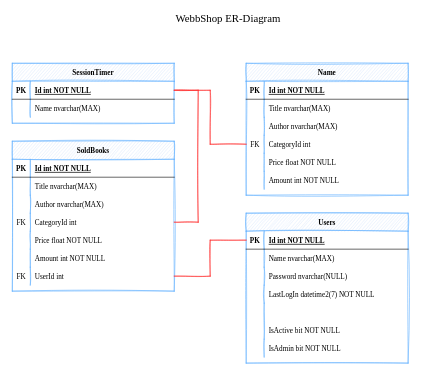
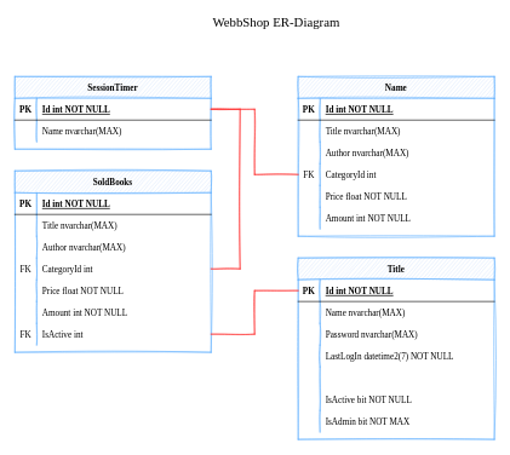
  <mxCell id="0" />
  <mxCell id="1" parent="0" />
  <mxCell id="2" value="Name" style="shape=table;startSize=30;container=1;collapsible=1;childLayout=tableLayout;fixedRows=1;rowLines=0;fontStyle=1;align=center;resizeLast=1;sketch=1;strokeColor=#66B2FF;fillColor=#DAE8FC;fontFamily=Comic Sans MS;" parent="1" vertex="1"><mxGeometry x="410" y="105" width="270" height="220" as="geometry" /></mxCell>
  <mxCell id="3" value="" style="shape=partialRectangle;collapsible=0;dropTarget=0;pointerEvents=0;fillColor=none;points=[[0,0.5],[1,0.5]];portConstraint=eastwest;top=0;left=0;right=0;bottom=1;" parent="2" vertex="1"><mxGeometry y="30" width="270" height="30" as="geometry" /></mxCell>
  <mxCell id="4" value="PK" style="shape=partialRectangle;overflow=hidden;connectable=0;fillColor=none;top=0;left=0;bottom=0;right=0;fontStyle=1;fontFamily=Comic Sans MS;" parent="3" vertex="1"><mxGeometry width="30" height="30" as="geometry" /></mxCell>
  <mxCell id="5" value="Id int NOT NULL " style="shape=partialRectangle;overflow=hidden;connectable=0;fillColor=none;top=0;left=0;bottom=0;right=0;align=left;spacingLeft=6;fontStyle=5;fontFamily=Comic Sans MS;" parent="3" vertex="1"><mxGeometry x="30" width="240" height="30" as="geometry" /></mxCell>
  <mxCell id="6" value="" style="shape=partialRectangle;collapsible=0;dropTarget=0;pointerEvents=0;fillColor=none;points=[[0,0.5],[1,0.5]];portConstraint=eastwest;top=0;left=0;right=0;bottom=0;" parent="2" vertex="1"><mxGeometry y="60" width="270" height="30" as="geometry" /></mxCell>
  <mxCell id="7" value="" style="shape=partialRectangle;overflow=hidden;connectable=0;fillColor=none;top=0;left=0;bottom=0;right=0;fontFamily=Comic Sans MS;" parent="6" vertex="1"><mxGeometry width="30" height="30" as="geometry" /></mxCell>
  <mxCell id="8" value="Title nvarchar(MAX)" style="shape=partialRectangle;overflow=hidden;connectable=0;fillColor=none;top=0;left=0;bottom=0;right=0;align=left;spacingLeft=6;fontFamily=Comic Sans MS;" parent="6" vertex="1"><mxGeometry x="30" width="240" height="30" as="geometry" /></mxCell>
  <mxCell id="9" value="" style="shape=partialRectangle;collapsible=0;dropTarget=0;pointerEvents=0;fillColor=none;points=[[0,0.5],[1,0.5]];portConstraint=eastwest;top=0;left=0;right=0;bottom=0;" parent="2" vertex="1"><mxGeometry y="90" width="270" height="30" as="geometry" /></mxCell>
  <mxCell id="10" value="" style="shape=partialRectangle;overflow=hidden;connectable=0;fillColor=none;top=0;left=0;bottom=0;right=0;" parent="9" vertex="1"><mxGeometry width="30" height="30" as="geometry" /></mxCell>
  <mxCell id="11" value="Author nvarchar(MAX)" style="shape=partialRectangle;overflow=hidden;connectable=0;fillColor=none;top=0;left=0;bottom=0;right=0;align=left;spacingLeft=6;fontFamily=Comic Sans MS;" parent="9" vertex="1"><mxGeometry x="30" width="240" height="30" as="geometry" /></mxCell>
  <mxCell id="12" value="" style="shape=partialRectangle;collapsible=0;dropTarget=0;pointerEvents=0;fillColor=none;points=[[0,0.5],[1,0.5]];portConstraint=eastwest;top=0;left=0;right=0;bottom=0;" vertex="1" parent="2"><mxGeometry y="120" width="270" height="30" as="geometry" /></mxCell>
  <mxCell id="13" value="FK" style="shape=partialRectangle;overflow=hidden;connectable=0;fillColor=none;top=0;left=0;bottom=0;right=0;fontFamily=Comic Sans MS;" vertex="1" parent="12"><mxGeometry width="30" height="30" as="geometry" /></mxCell>
  <mxCell id="14" value="CategoryId int" style="shape=partialRectangle;overflow=hidden;connectable=0;fillColor=none;top=0;left=0;bottom=0;right=0;align=left;spacingLeft=6;fontFamily=Comic Sans MS;" vertex="1" parent="12"><mxGeometry x="30" width="240" height="30" as="geometry" /></mxCell>
  <mxCell id="15" value="" style="shape=partialRectangle;collapsible=0;dropTarget=0;pointerEvents=0;fillColor=none;points=[[0,0.5],[1,0.5]];portConstraint=eastwest;top=0;left=0;right=0;bottom=0;" vertex="1" parent="2"><mxGeometry y="150" width="270" height="30" as="geometry" /></mxCell>
  <mxCell id="16" value="" style="shape=partialRectangle;overflow=hidden;connectable=0;fillColor=none;top=0;left=0;bottom=0;right=0;fontFamily=Comic Sans MS;" vertex="1" parent="15"><mxGeometry width="30" height="30" as="geometry" /></mxCell>
  <mxCell id="17" value="Price float NOT NULL" style="shape=partialRectangle;overflow=hidden;connectable=0;fillColor=none;top=0;left=0;bottom=0;right=0;align=left;spacingLeft=6;fontFamily=Comic Sans MS;" vertex="1" parent="15"><mxGeometry x="30" width="240" height="30" as="geometry" /></mxCell>
  <mxCell id="18" value="" style="shape=partialRectangle;collapsible=0;dropTarget=0;pointerEvents=0;fillColor=none;points=[[0,0.5],[1,0.5]];portConstraint=eastwest;top=0;left=0;right=0;bottom=0;" vertex="1" parent="2"><mxGeometry y="180" width="270" height="30" as="geometry" /></mxCell>
  <mxCell id="19" value="" style="shape=partialRectangle;overflow=hidden;connectable=0;fillColor=none;top=0;left=0;bottom=0;right=0;fontFamily=Comic Sans MS;" vertex="1" parent="18"><mxGeometry width="30" height="30" as="geometry" /></mxCell>
  <mxCell id="20" value="Amount int NOT NULL" style="shape=partialRectangle;overflow=hidden;connectable=0;fillColor=none;top=0;left=0;bottom=0;right=0;align=left;spacingLeft=6;fontFamily=Comic Sans MS;" vertex="1" parent="18"><mxGeometry x="30" width="240" height="30" as="geometry" /></mxCell>
  <mxCell id="21" value="SoldBooks" style="shape=table;startSize=30;container=1;collapsible=1;childLayout=tableLayout;fixedRows=1;rowLines=0;fontStyle=1;align=center;resizeLast=1;flipV=0;flipH=0;sketch=1;fillColor=#DAE8FC;strokeColor=#66B2FF;fontFamily=Comic Sans MS;" parent="1" vertex="1"><mxGeometry x="20" y="235" width="270" height="250" as="geometry" /></mxCell>
  <mxCell id="22" value="" style="shape=partialRectangle;collapsible=0;dropTarget=0;pointerEvents=0;fillColor=none;points=[[0,0.5],[1,0.5]];portConstraint=eastwest;top=0;left=0;right=0;bottom=1;" parent="21" vertex="1"><mxGeometry y="30" width="270" height="30" as="geometry" /></mxCell>
  <mxCell id="23" value="PK" style="shape=partialRectangle;overflow=hidden;connectable=0;fillColor=none;top=0;left=0;bottom=0;right=0;fontStyle=1;fontFamily=Comic Sans MS;" parent="22" vertex="1"><mxGeometry width="30" height="30" as="geometry" /></mxCell>
  <mxCell id="24" value="Id int NOT NULL " style="shape=partialRectangle;overflow=hidden;connectable=0;fillColor=none;top=0;left=0;bottom=0;right=0;align=left;spacingLeft=6;fontStyle=5;fontFamily=Comic Sans MS;" parent="22" vertex="1"><mxGeometry x="30" width="240" height="30" as="geometry" /></mxCell>
  <mxCell id="25" value="" style="shape=partialRectangle;collapsible=0;dropTarget=0;pointerEvents=0;fillColor=none;points=[[0,0.5],[1,0.5]];portConstraint=eastwest;top=0;left=0;right=0;bottom=0;" parent="21" vertex="1"><mxGeometry y="60" width="270" height="30" as="geometry" /></mxCell>
  <mxCell id="26" value="" style="shape=partialRectangle;overflow=hidden;connectable=0;fillColor=none;top=0;left=0;bottom=0;right=0;fontFamily=Comic Sans MS;" parent="25" vertex="1"><mxGeometry width="30" height="30" as="geometry" /></mxCell>
  <mxCell id="27" value="Title nvarchar(MAX)" style="shape=partialRectangle;overflow=hidden;connectable=0;fillColor=none;top=0;left=0;bottom=0;right=0;align=left;spacingLeft=6;fontFamily=Comic Sans MS;" parent="25" vertex="1"><mxGeometry x="30" width="240" height="30" as="geometry" /></mxCell>
  <mxCell id="28" value="" style="shape=partialRectangle;collapsible=0;dropTarget=0;pointerEvents=0;fillColor=none;points=[[0,0.5],[1,0.5]];portConstraint=eastwest;top=0;left=0;right=0;bottom=0;" parent="21" vertex="1"><mxGeometry y="90" width="270" height="30" as="geometry" /></mxCell>
  <mxCell id="29" value="" style="shape=partialRectangle;overflow=hidden;connectable=0;fillColor=none;top=0;left=0;bottom=0;right=0;" parent="28" vertex="1"><mxGeometry width="30" height="30" as="geometry" /></mxCell>
  <mxCell id="30" value="Author nvarchar(MAX)" style="shape=partialRectangle;overflow=hidden;connectable=0;fillColor=none;top=0;left=0;bottom=0;right=0;align=left;spacingLeft=6;fontFamily=Comic Sans MS;" parent="28" vertex="1"><mxGeometry x="30" width="240" height="30" as="geometry" /></mxCell>
  <mxCell id="31" value="" style="shape=partialRectangle;collapsible=0;dropTarget=0;pointerEvents=0;fillColor=none;points=[[0,0.5],[1,0.5]];portConstraint=eastwest;top=0;left=0;right=0;bottom=0;" vertex="1" parent="21"><mxGeometry y="120" width="270" height="30" as="geometry" /></mxCell>
  <mxCell id="32" value="FK" style="shape=partialRectangle;overflow=hidden;connectable=0;fillColor=none;top=0;left=0;bottom=0;right=0;fontFamily=Comic Sans MS;" vertex="1" parent="31"><mxGeometry width="30" height="30" as="geometry" /></mxCell>
  <mxCell id="33" value="CategoryId int" style="shape=partialRectangle;overflow=hidden;connectable=0;fillColor=none;top=0;left=0;bottom=0;right=0;align=left;spacingLeft=6;fontFamily=Comic Sans MS;" vertex="1" parent="31"><mxGeometry x="30" width="240" height="30" as="geometry" /></mxCell>
  <mxCell id="34" value="" style="shape=partialRectangle;collapsible=0;dropTarget=0;pointerEvents=0;fillColor=none;points=[[0,0.5],[1,0.5]];portConstraint=eastwest;top=0;left=0;right=0;bottom=0;" vertex="1" parent="21"><mxGeometry y="150" width="270" height="30" as="geometry" /></mxCell>
  <mxCell id="35" value="" style="shape=partialRectangle;overflow=hidden;connectable=0;fillColor=none;top=0;left=0;bottom=0;right=0;fontFamily=Comic Sans MS;" vertex="1" parent="34"><mxGeometry width="30" height="30" as="geometry" /></mxCell>
  <mxCell id="36" value="Price float NOT NULL" style="shape=partialRectangle;overflow=hidden;connectable=0;fillColor=none;top=0;left=0;bottom=0;right=0;align=left;spacingLeft=6;fontFamily=Comic Sans MS;" vertex="1" parent="34"><mxGeometry x="30" width="240" height="30" as="geometry" /></mxCell>
  <mxCell id="37" value="" style="shape=partialRectangle;collapsible=0;dropTarget=0;pointerEvents=0;fillColor=none;points=[[0,0.5],[1,0.5]];portConstraint=eastwest;top=0;left=0;right=0;bottom=0;" vertex="1" parent="21"><mxGeometry y="180" width="270" height="30" as="geometry" /></mxCell>
  <mxCell id="38" value="" style="shape=partialRectangle;overflow=hidden;connectable=0;fillColor=none;top=0;left=0;bottom=0;right=0;fontFamily=Comic Sans MS;" vertex="1" parent="37"><mxGeometry width="30" height="30" as="geometry" /></mxCell>
  <mxCell id="39" value="Amount int NOT NULL" style="shape=partialRectangle;overflow=hidden;connectable=0;fillColor=none;top=0;left=0;bottom=0;right=0;align=left;spacingLeft=6;fontFamily=Comic Sans MS;" vertex="1" parent="37"><mxGeometry x="30" width="240" height="30" as="geometry" /></mxCell>
  <mxCell id="40" value="" style="shape=partialRectangle;collapsible=0;dropTarget=0;pointerEvents=0;fillColor=none;points=[[0,0.5],[1,0.5]];portConstraint=eastwest;top=0;left=0;right=0;bottom=0;" vertex="1" parent="21"><mxGeometry y="210" width="270" height="30" as="geometry" /></mxCell>
  <mxCell id="41" value="FK" style="shape=partialRectangle;overflow=hidden;connectable=0;fillColor=none;top=0;left=0;bottom=0;right=0;fontFamily=Comic Sans MS;" vertex="1" parent="40"><mxGeometry width="30" height="30" as="geometry" /></mxCell>
- <mxCell id="42" value="UserId int" style="shape=partialRectangle;overflow=hidden;connectable=0;fillColor=none;top=0;left=0;bottom=0;right=0;align=left;spacingLeft=6;fontFamily=Comic Sans MS;" vertex="1" parent="40"><mxGeometry x="30" width="240" height="30" as="geometry" /></mxCell>
+ <mxCell id="42" value="IsActive int" style="shape=partialRectangle;overflow=hidden;connectable=0;fillColor=none;top=0;left=0;bottom=0;right=0;align=left;spacingLeft=6;fontFamily=Comic Sans MS;" vertex="1" parent="40"><mxGeometry x="30" width="240" height="30" as="geometry" /></mxCell>
  <mxCell id="43" value="SessionTimer" style="shape=table;startSize=30;container=1;collapsible=1;childLayout=tableLayout;fixedRows=1;rowLines=0;fontStyle=1;align=center;resizeLast=1;sketch=1;strokeColor=#66B2FF;fillColor=#DAE8FC;fontFamily=Comic Sans MS;" parent="1" vertex="1"><mxGeometry x="20" y="105" width="270" height="100" as="geometry" /></mxCell>
  <mxCell id="44" value="" style="shape=partialRectangle;collapsible=0;dropTarget=0;pointerEvents=0;fillColor=none;points=[[0,0.5],[1,0.5]];portConstraint=eastwest;top=0;left=0;right=0;bottom=1;" parent="43" vertex="1"><mxGeometry y="30" width="270" height="30" as="geometry" /></mxCell>
  <mxCell id="45" value="PK" style="shape=partialRectangle;overflow=hidden;connectable=0;fillColor=none;top=0;left=0;bottom=0;right=0;fontStyle=1;fontFamily=Comic Sans MS;" parent="44" vertex="1"><mxGeometry width="30" height="30" as="geometry" /></mxCell>
  <mxCell id="46" value="Id int NOT NULL " style="shape=partialRectangle;overflow=hidden;connectable=0;fillColor=none;top=0;left=0;bottom=0;right=0;align=left;spacingLeft=6;fontStyle=5;fontFamily=Comic Sans MS;" parent="44" vertex="1"><mxGeometry x="30" width="240" height="30" as="geometry" /></mxCell>
  <mxCell id="47" value="" style="shape=partialRectangle;collapsible=0;dropTarget=0;pointerEvents=0;fillColor=none;points=[[0,0.5],[1,0.5]];portConstraint=eastwest;top=0;left=0;right=0;bottom=0;" parent="43" vertex="1"><mxGeometry y="60" width="270" height="30" as="geometry" /></mxCell>
  <mxCell id="48" value="" style="shape=partialRectangle;overflow=hidden;connectable=0;fillColor=none;top=0;left=0;bottom=0;right=0;" parent="47" vertex="1"><mxGeometry width="30" height="30" as="geometry" /></mxCell>
  <mxCell id="49" value="Name nvarchar(MAX)" style="shape=partialRectangle;overflow=hidden;connectable=0;fillColor=none;top=0;left=0;bottom=0;right=0;align=left;spacingLeft=6;fontFamily=Comic Sans MS;" parent="47" vertex="1"><mxGeometry x="30" width="240" height="30" as="geometry" /></mxCell>
- <mxCell id="50" value="Users" style="shape=table;startSize=30;container=1;collapsible=1;childLayout=tableLayout;fixedRows=1;rowLines=0;fontStyle=1;align=center;resizeLast=1;sketch=1;strokeColor=#66B2FF;fillColor=#DAE8FC;fontFamily=Comic Sans MS;" vertex="1" parent="1"><mxGeometry x="410" y="355" width="270" height="250" as="geometry" /></mxCell>
+ <mxCell id="50" value="Title" style="shape=table;startSize=30;container=1;collapsible=1;childLayout=tableLayout;fixedRows=1;rowLines=0;fontStyle=1;align=center;resizeLast=1;sketch=1;strokeColor=#66B2FF;fillColor=#DAE8FC;fontFamily=Comic Sans MS;" vertex="1" parent="1"><mxGeometry x="410" y="355" width="270" height="250" as="geometry" /></mxCell>
  <mxCell id="51" value="" style="shape=partialRectangle;collapsible=0;dropTarget=0;pointerEvents=0;fillColor=none;points=[[0,0.5],[1,0.5]];portConstraint=eastwest;top=0;left=0;right=0;bottom=1;" vertex="1" parent="50"><mxGeometry y="30" width="270" height="30" as="geometry" /></mxCell>
  <mxCell id="52" value="PK" style="shape=partialRectangle;overflow=hidden;connectable=0;fillColor=none;top=0;left=0;bottom=0;right=0;fontStyle=1;fontFamily=Comic Sans MS;" vertex="1" parent="51"><mxGeometry width="30" height="30" as="geometry" /></mxCell>
  <mxCell id="53" value="Id int NOT NULL " style="shape=partialRectangle;overflow=hidden;connectable=0;fillColor=none;top=0;left=0;bottom=0;right=0;align=left;spacingLeft=6;fontStyle=5;fontFamily=Comic Sans MS;" vertex="1" parent="51"><mxGeometry x="30" width="240" height="30" as="geometry" /></mxCell>
  <mxCell id="54" value="" style="shape=partialRectangle;collapsible=0;dropTarget=0;pointerEvents=0;fillColor=none;points=[[0,0.5],[1,0.5]];portConstraint=eastwest;top=0;left=0;right=0;bottom=0;" vertex="1" parent="50"><mxGeometry y="60" width="270" height="30" as="geometry" /></mxCell>
  <mxCell id="55" value="" style="shape=partialRectangle;overflow=hidden;connectable=0;fillColor=none;top=0;left=0;bottom=0;right=0;fontFamily=Comic Sans MS;" vertex="1" parent="54"><mxGeometry width="30" height="30" as="geometry" /></mxCell>
  <mxCell id="56" value="Name nvarchar(MAX)" style="shape=partialRectangle;overflow=hidden;connectable=0;fillColor=none;top=0;left=0;bottom=0;right=0;align=left;spacingLeft=6;fontFamily=Comic Sans MS;" vertex="1" parent="54"><mxGeometry x="30" width="240" height="30" as="geometry" /></mxCell>
  <mxCell id="57" value="" style="shape=partialRectangle;collapsible=0;dropTarget=0;pointerEvents=0;fillColor=none;points=[[0,0.5],[1,0.5]];portConstraint=eastwest;top=0;left=0;right=0;bottom=0;" vertex="1" parent="50"><mxGeometry y="90" width="270" height="30" as="geometry" /></mxCell>
  <mxCell id="58" value="" style="shape=partialRectangle;overflow=hidden;connectable=0;fillColor=none;top=0;left=0;bottom=0;right=0;" vertex="1" parent="57"><mxGeometry width="30" height="30" as="geometry" /></mxCell>
- <mxCell id="59" value="Password nvarchar(NULL)" style="shape=partialRectangle;overflow=hidden;connectable=0;fillColor=none;top=0;left=0;bottom=0;right=0;align=left;spacingLeft=6;fontFamily=Comic Sans MS;" vertex="1" parent="57"><mxGeometry x="30" width="240" height="30" as="geometry" /></mxCell>
+ <mxCell id="59" value="Password nvarchar(MAX)" style="shape=partialRectangle;overflow=hidden;connectable=0;fillColor=none;top=0;left=0;bottom=0;right=0;align=left;spacingLeft=6;fontFamily=Comic Sans MS;" vertex="1" parent="57"><mxGeometry x="30" width="240" height="30" as="geometry" /></mxCell>
  <mxCell id="60" value="" style="shape=partialRectangle;collapsible=0;dropTarget=0;pointerEvents=0;fillColor=none;points=[[0,0.5],[1,0.5]];portConstraint=eastwest;top=0;left=0;right=0;bottom=0;" vertex="1" parent="50"><mxGeometry y="120" width="270" height="30" as="geometry" /></mxCell>
  <mxCell id="61" value="" style="shape=partialRectangle;overflow=hidden;connectable=0;fillColor=none;top=0;left=0;bottom=0;right=0;fontFamily=Comic Sans MS;" vertex="1" parent="60"><mxGeometry width="30" height="30" as="geometry" /></mxCell>
  <mxCell id="62" value="LastLogIn datetime2(7) NOT NULL" style="shape=partialRectangle;overflow=hidden;connectable=0;fillColor=none;top=0;left=0;bottom=0;right=0;align=left;spacingLeft=6;fontFamily=Comic Sans MS;" vertex="1" parent="60"><mxGeometry x="30" width="240" height="30" as="geometry" /></mxCell>
  <mxCell id="63" value="" style="shape=partialRectangle;collapsible=0;dropTarget=0;pointerEvents=0;fillColor=none;points=[[0,0.5],[1,0.5]];portConstraint=eastwest;top=0;left=0;right=0;bottom=0;" vertex="1" parent="50"><mxGeometry y="150" width="270" height="30" as="geometry" /></mxCell>
  <mxCell id="64" value="" style="shape=partialRectangle;overflow=hidden;connectable=0;fillColor=none;top=0;left=0;bottom=0;right=0;fontFamily=Comic Sans MS;" vertex="1" parent="63"><mxGeometry width="30" height="30" as="geometry" /></mxCell>
  <mxCell id="65" value="" style="shape=partialRectangle;collapsible=0;dropTarget=0;pointerEvents=0;fillColor=none;points=[[0,0.5],[1,0.5]];portConstraint=eastwest;top=0;left=0;right=0;bottom=0;" vertex="1" parent="50"><mxGeometry y="180" width="270" height="30" as="geometry" /></mxCell>
  <mxCell id="66" value="" style="shape=partialRectangle;overflow=hidden;connectable=0;fillColor=none;top=0;left=0;bottom=0;right=0;fontFamily=Comic Sans MS;" vertex="1" parent="65"><mxGeometry width="30" height="30" as="geometry" /></mxCell>
  <mxCell id="67" value="IsActive bit NOT NULL" style="shape=partialRectangle;overflow=hidden;connectable=0;fillColor=none;top=0;left=0;bottom=0;right=0;align=left;spacingLeft=6;fontFamily=Comic Sans MS;" vertex="1" parent="65"><mxGeometry x="30" width="240" height="30" as="geometry" /></mxCell>
  <mxCell id="68" value="" style="shape=partialRectangle;collapsible=0;dropTarget=0;pointerEvents=0;fillColor=none;points=[[0,0.5],[1,0.5]];portConstraint=eastwest;top=0;left=0;right=0;bottom=0;" vertex="1" parent="50"><mxGeometry y="210" width="270" height="30" as="geometry" /></mxCell>
  <mxCell id="69" value="" style="shape=partialRectangle;overflow=hidden;connectable=0;fillColor=none;top=0;left=0;bottom=0;right=0;fontFamily=Comic Sans MS;" vertex="1" parent="68"><mxGeometry width="30" height="30" as="geometry" /></mxCell>
- <mxCell id="70" value="IsAdmin bit NOT NULL" style="shape=partialRectangle;overflow=hidden;connectable=0;fillColor=none;top=0;left=0;bottom=0;right=0;align=left;spacingLeft=6;fontFamily=Comic Sans MS;" vertex="1" parent="68"><mxGeometry x="30" width="240" height="30" as="geometry" /></mxCell>
+ <mxCell id="70" value="IsAdmin bit NOT MAX" style="shape=partialRectangle;overflow=hidden;connectable=0;fillColor=none;top=0;left=0;bottom=0;right=0;align=left;spacingLeft=6;fontFamily=Comic Sans MS;" vertex="1" parent="68"><mxGeometry x="30" width="240" height="30" as="geometry" /></mxCell>
  <mxCell id="71" value="" style="endArrow=none;html=1;rounded=0;strokeColor=#FF3333;fontFamily=Comic Sans MS;sketch=1;exitX=1;exitY=0.5;exitDx=0;exitDy=0;entryX=1;entryY=0.5;entryDx=0;entryDy=0;edgeStyle=orthogonalEdgeStyle;" edge="1" parent="1" source="31" target="44"><mxGeometry relative="1" as="geometry"><mxPoint x="420" y="695" as="sourcePoint" /><mxPoint x="580" y="695" as="targetPoint" /><Array as="points"><mxPoint x="330" y="370" /><mxPoint x="330" y="150" /></Array></mxGeometry></mxCell>
  <mxCell id="72" style="edgeStyle=orthogonalEdgeStyle;rounded=0;sketch=1;orthogonalLoop=1;jettySize=auto;html=1;exitX=0;exitY=0.5;exitDx=0;exitDy=0;strokeColor=#FF3333;fontFamily=Comic Sans MS;endArrow=none;endFill=0;" edge="1" parent="1" source="51" target="40"><mxGeometry relative="1" as="geometry" /></mxCell>
  <mxCell id="73" style="edgeStyle=orthogonalEdgeStyle;rounded=0;sketch=1;orthogonalLoop=1;jettySize=auto;html=1;endArrow=none;endFill=0;strokeColor=#FF3333;fontFamily=Comic Sans MS;" edge="1" parent="1" source="44" target="12"><mxGeometry relative="1" as="geometry" /></mxCell>
  <mxCell id="74" value="WebbShop ER-Diagram" style="text;html=1;strokeColor=none;fillColor=none;align=center;verticalAlign=middle;whiteSpace=wrap;rounded=0;sketch=1;fontFamily=Comic Sans MS;fontSize=18;" vertex="1" parent="1"><mxGeometry x="250" y="20" width="260" height="20" as="geometry" /></mxCell>
